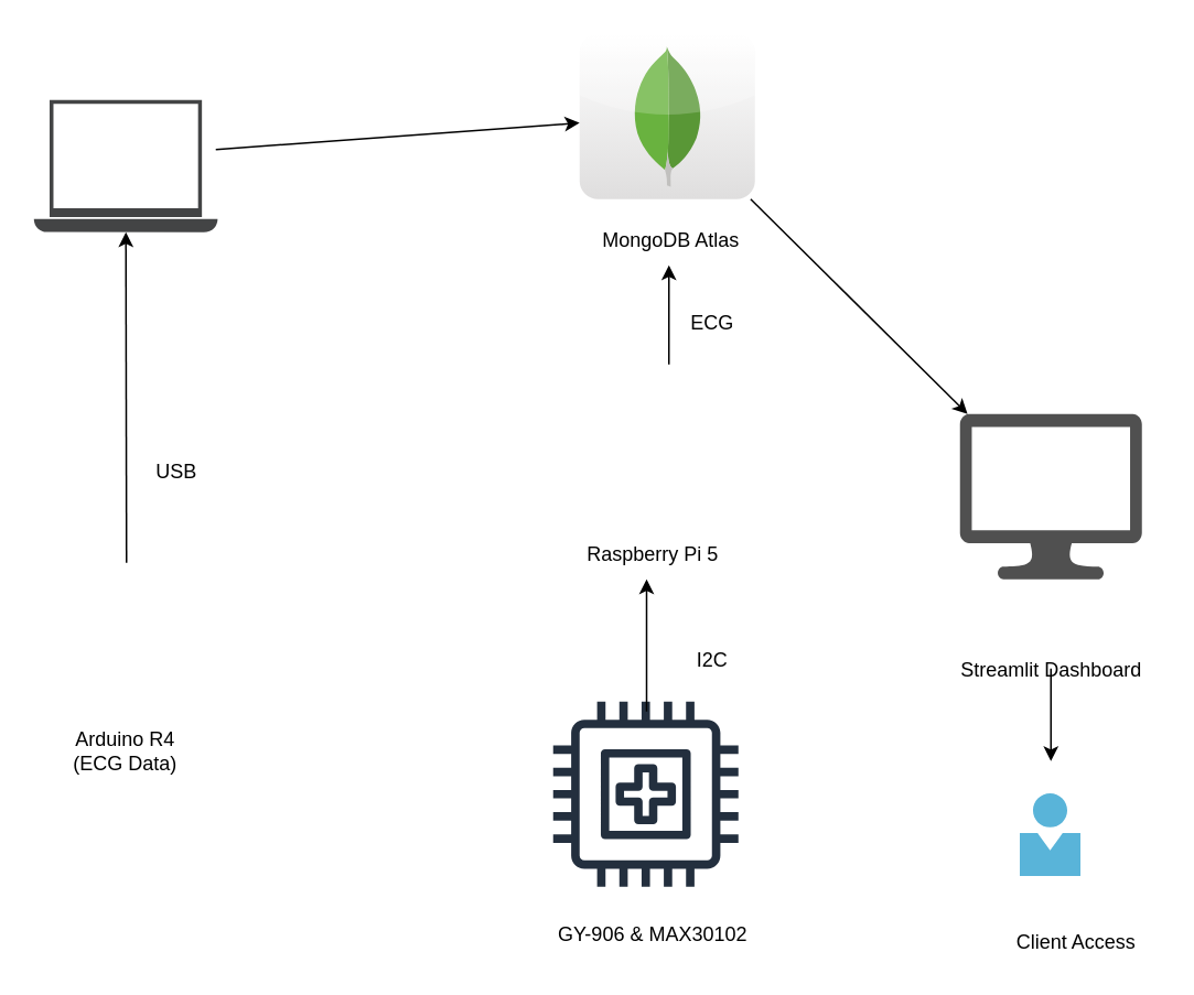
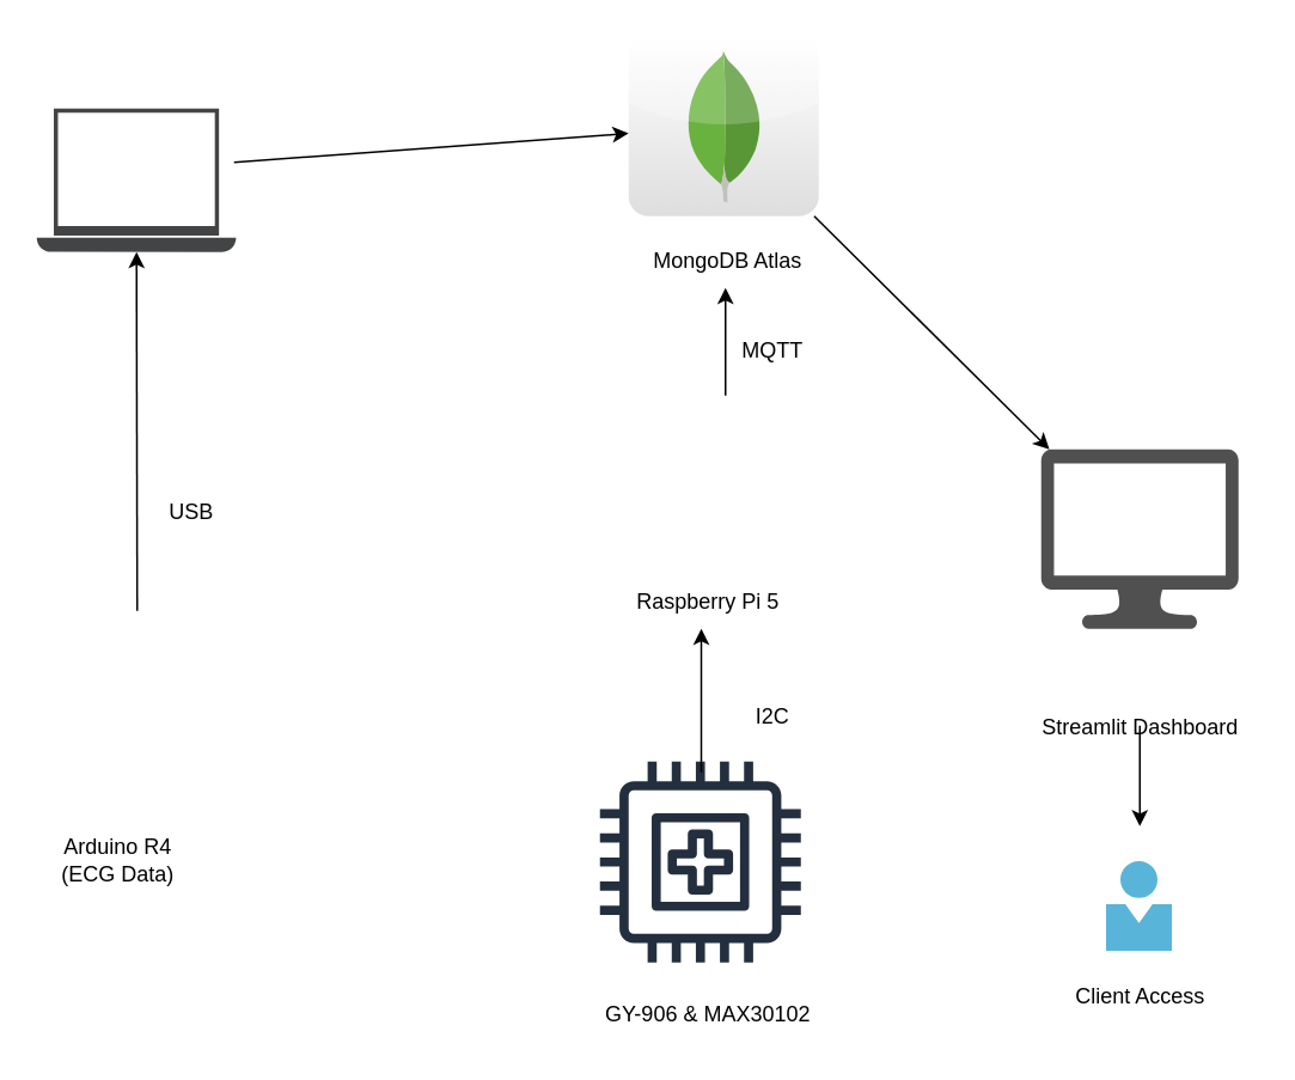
  <mxCell id="0" />
  <mxCell id="1" parent="0" />
  <mxCell id="2" value="" style="shape=image;html=1;verticalAlign=top;verticalLabelPosition=bottom;labelBackgroundColor=#ffffff;imageAspect=0;aspect=fixed;image=https://cdn1.iconfinder.com/data/icons/bootstrap-vol-3/16/motherboard-128.png" parent="1" vertex="1"><mxGeometry x="20" y="334" width="100" height="100" as="geometry" /></mxCell>
- <mxCell id="3" value="Arduino R4&lt;div&gt;(ECG Data)&lt;/div&gt;" style="text;html=1;align=center;verticalAlign=middle;resizable=0;points=[];autosize=1;strokeColor=none;fillColor=none;" parent="1" vertex="1"><mxGeometry x="30" y="434" width="90" height="40" as="geometry" /></mxCell>
+ <mxCell id="3" value="Arduino R4&lt;div&gt;(ECG Data)&lt;/div&gt;" style="text;html=1;align=center;verticalAlign=middle;resizable=0;points=[];autosize=1;strokeColor=none;fillColor=none;" parent="1" vertex="1"><mxGeometry x="20" y="459" width="90" height="40" as="geometry" /></mxCell>
  <mxCell id="4" value="" style="shape=image;html=1;verticalAlign=top;verticalLabelPosition=bottom;labelBackgroundColor=#ffffff;imageAspect=0;aspect=fixed;image=https://cdn1.iconfinder.com/data/icons/bootstrap-vol-3/16/motherboard-128.png" parent="1" vertex="1"><mxGeometry x="341" y="220" width="100" height="100" as="geometry" /></mxCell>
  <mxCell id="5" value="Raspberry Pi 5" style="text;html=1;align=center;verticalAlign=middle;resizable=0;points=[];autosize=1;strokeColor=none;fillColor=none;" parent="1" vertex="1"><mxGeometry x="344" y="320" width="100" height="30" as="geometry" /></mxCell>
  <mxCell id="6" value="" style="endArrow=classic;html=1;rounded=0;" parent="1" edge="1" target="22"><mxGeometry width="50" height="50" relative="1" as="geometry"><mxPoint x="76" y="340" as="sourcePoint" /><mxPoint x="207" y="310" as="targetPoint" /></mxGeometry></mxCell>
  <mxCell id="7" value="USB" style="text;html=1;align=center;verticalAlign=middle;resizable=0;points=[];autosize=1;strokeColor=none;fillColor=none;" parent="1" vertex="1"><mxGeometry x="81.11" y="270" width="50" height="30" as="geometry" /></mxCell>
  <mxCell id="8" value="" style="dashed=0;outlineConnect=0;html=1;align=center;labelPosition=center;verticalLabelPosition=bottom;verticalAlign=top;shape=mxgraph.webicons.mongodb;gradientColor=#DFDEDE" parent="1" vertex="1"><mxGeometry x="350" y="20" width="106" height="100" as="geometry" /></mxCell>
  <mxCell id="9" value="" style="endArrow=classic;html=1;rounded=0;" parent="1" edge="1"><mxGeometry width="50" height="50" relative="1" as="geometry"><mxPoint x="404" y="220" as="sourcePoint" /><mxPoint x="404" y="160" as="targetPoint" /></mxGeometry></mxCell>
- <mxCell id="10" value="ECG" style="text;html=1;align=center;verticalAlign=middle;resizable=0;points=[];autosize=1;strokeColor=none;fillColor=none;" parent="1" vertex="1"><mxGeometry x="400" y="180" width="60" height="30" as="geometry" /></mxCell>
+ <mxCell id="10" value="MQTT" style="text;html=1;align=center;verticalAlign=middle;resizable=0;points=[];autosize=1;strokeColor=none;fillColor=none;" parent="1" vertex="1"><mxGeometry x="400" y="180" width="60" height="30" as="geometry" /></mxCell>
  <mxCell id="11" value="MongoDB Atlas" style="text;html=1;align=center;verticalAlign=middle;resizable=0;points=[];autosize=1;strokeColor=none;fillColor=none;" parent="1" vertex="1"><mxGeometry x="350" y="130" width="110" height="30" as="geometry" /></mxCell>
  <mxCell id="12" value="&lt;div&gt;&lt;br/&gt;&lt;/div&gt;" style="sketch=0;outlineConnect=0;fontColor=#232F3E;gradientColor=none;strokeColor=#232F3E;fillColor=#ffffff;dashed=0;verticalLabelPosition=bottom;verticalAlign=top;align=center;html=1;fontSize=12;fontStyle=0;aspect=fixed;shape=mxgraph.aws4.resourceIcon;resIcon=mxgraph.aws4.medical_emergency;" parent="1" vertex="1"><mxGeometry x="320" y="410" width="140" height="140" as="geometry" /></mxCell>
  <mxCell id="13" value="" style="endArrow=classic;html=1;rounded=0;exitX=0.5;exitY=0;exitDx=0;exitDy=0;" parent="1" edge="1"><mxGeometry width="50" height="50" relative="1" as="geometry"><mxPoint x="390.5" y="430" as="sourcePoint" /><mxPoint x="390.5" y="350" as="targetPoint" /></mxGeometry></mxCell>
  <mxCell id="14" value="I2C" style="text;html=1;align=center;verticalAlign=middle;resizable=0;points=[];autosize=1;strokeColor=none;fillColor=none;" parent="1" vertex="1"><mxGeometry x="410" y="384" width="40" height="30" as="geometry" /></mxCell>
  <mxCell id="15" value="GY-906 &amp;amp; MAX30102" style="text;html=1;align=center;verticalAlign=middle;resizable=0;points=[];autosize=1;strokeColor=none;fillColor=none;" parent="1" vertex="1"><mxGeometry x="324" y="550" width="140" height="30" as="geometry" /></mxCell>
  <mxCell id="16" value="" style="sketch=0;pointerEvents=1;shadow=0;dashed=0;html=1;strokeColor=none;fillColor=#505050;labelPosition=center;verticalLabelPosition=bottom;verticalAlign=top;outlineConnect=0;align=center;shape=mxgraph.office.devices.lcd_monitor;" parent="1" vertex="1"><mxGeometry x="580" y="250" width="110" height="100" as="geometry" /></mxCell>
  <mxCell id="17" value="" style="image;sketch=0;aspect=fixed;html=1;points=[];align=center;fontSize=12;image=img/lib/mscae/Person.svg;" parent="1" vertex="1"><mxGeometry x="616.5" y="480" width="37" height="50" as="geometry" /></mxCell>
  <mxCell id="18" value="" style="endArrow=classic;html=1;rounded=0;" parent="1" edge="1" target="16" source="8"><mxGeometry width="50" height="50" relative="1" as="geometry"><mxPoint x="580" y="125" as="sourcePoint" /><mxPoint x="580" y="165" as="targetPoint" /><Array as="points" /></mxGeometry></mxCell>
  <mxCell id="19" value="" style="endArrow=classic;html=1;rounded=0;" parent="1" edge="1"><mxGeometry width="50" height="50" relative="1" as="geometry"><mxPoint x="635" y="404" as="sourcePoint" /><mxPoint x="635" y="460" as="targetPoint" /><Array as="points"><mxPoint x="634.5" y="404" /></Array></mxGeometry></mxCell>
  <mxCell id="20" value="Streamlit Dashboard" style="text;html=1;align=center;verticalAlign=middle;resizable=0;points=[];autosize=1;strokeColor=none;fillColor=none;" parent="1" vertex="1"><mxGeometry x="570" y="390" width="130" height="30" as="geometry" /></mxCell>
- <mxCell id="21" value="Client Access" style="text;html=1;align=center;verticalAlign=middle;resizable=0;points=[];autosize=1;strokeColor=none;fillColor=none;" parent="1" vertex="1"><mxGeometry x="600" y="555" width="100" height="30" as="geometry" /></mxCell>
+ <mxCell id="21" value="Client Access" style="text;html=1;align=center;verticalAlign=middle;resizable=0;points=[];autosize=1;strokeColor=none;fillColor=none;" parent="1" vertex="1"><mxGeometry x="585" y="540" width="100" height="30" as="geometry" /></mxCell>
  <mxCell id="22" value="" style="sketch=0;pointerEvents=1;shadow=0;dashed=0;html=1;strokeColor=none;fillColor=#434445;aspect=fixed;labelPosition=center;verticalLabelPosition=bottom;verticalAlign=top;align=center;outlineConnect=0;shape=mxgraph.vvd.laptop;" vertex="1" parent="1"><mxGeometry x="20" y="60" width="111.11" height="80" as="geometry" /></mxCell>
  <mxCell id="23" value="" style="endArrow=classic;html=1;rounded=0;exitX=0.99;exitY=0.375;exitDx=0;exitDy=0;exitPerimeter=0;" edge="1" parent="1" source="22" target="8"><mxGeometry width="50" height="50" relative="1" as="geometry"><mxPoint x="140" y="80" as="sourcePoint" /><mxPoint x="340" y="80" as="targetPoint" /></mxGeometry></mxCell>
